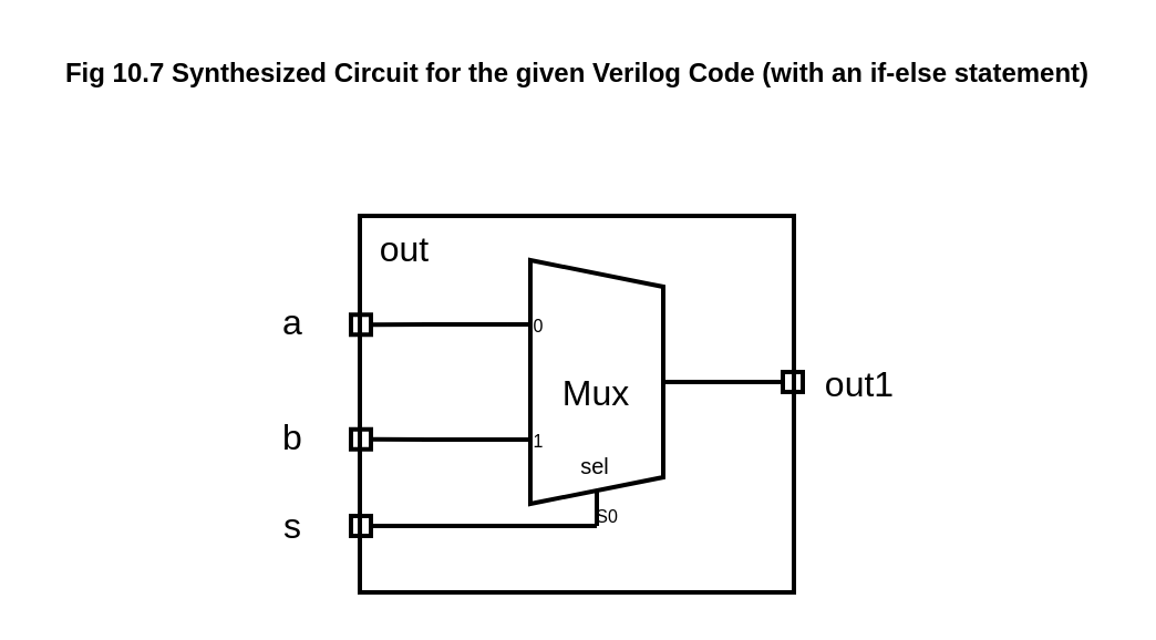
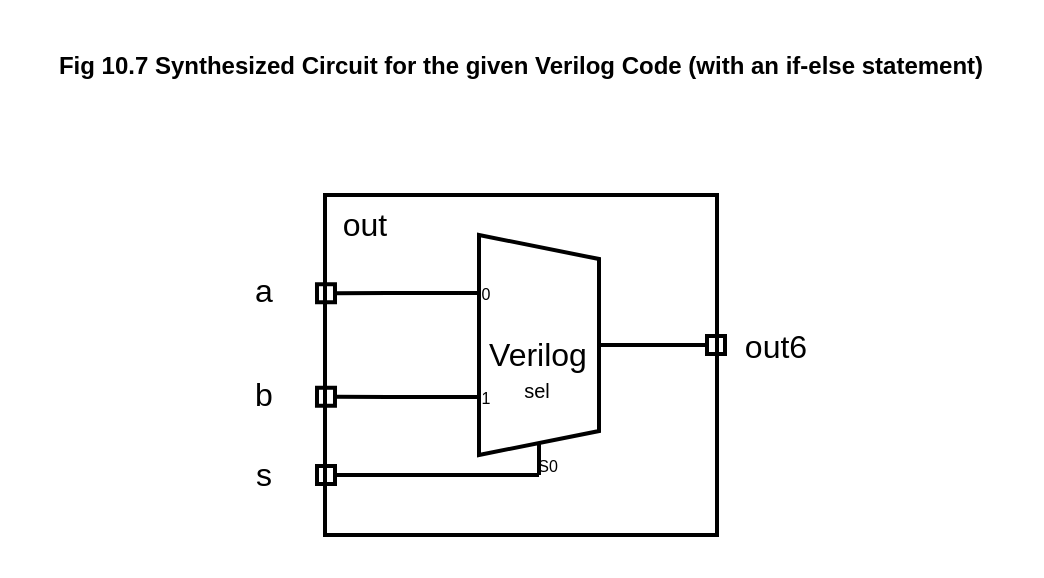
  <mxCell id="0" />
  <mxCell id="1" parent="0" />
  <mxCell id="2" value="" style="rounded=0;whiteSpace=wrap;html=1;strokeWidth=2;fontSize=16;" vertex="1" parent="1"><mxGeometry x="162" y="97" width="196" height="170" as="geometry" /></mxCell>
  <mxCell id="3" style="edgeStyle=orthogonalEdgeStyle;rounded=0;orthogonalLoop=1;jettySize=auto;html=1;exitX=0;exitY=0.217;exitDx=0;exitDy=3;exitPerimeter=0;endArrow=box;endFill=0;strokeWidth=2;fontSize=16;" edge="1" parent="1" source="8"><mxGeometry relative="1" as="geometry"><mxPoint x="158" y="146.11" as="targetPoint" /></mxGeometry></mxCell>
  <mxCell id="4" style="edgeStyle=orthogonalEdgeStyle;rounded=0;orthogonalLoop=1;jettySize=auto;html=1;exitX=0;exitY=0.65;exitDx=0;exitDy=3;exitPerimeter=0;endArrow=box;endFill=0;strokeWidth=2;fontSize=16;" edge="1" parent="1" source="8"><mxGeometry relative="1" as="geometry"><mxPoint x="158" y="197.89" as="targetPoint" /></mxGeometry></mxCell>
  <mxCell id="5" style="edgeStyle=orthogonalEdgeStyle;rounded=0;orthogonalLoop=1;jettySize=auto;html=1;exitX=1;exitY=0.5;exitDx=0;exitDy=-5;exitPerimeter=0;endArrow=none;startFill=0;strokeWidth=2;fontSize=16;" edge="1" parent="1" source="8"><mxGeometry relative="1" as="geometry"><mxPoint x="308" y="172" as="targetPoint" /></mxGeometry></mxCell>
  <mxCell id="6" style="rounded=0;orthogonalLoop=1;jettySize=auto;html=1;endArrow=box;endFill=0;exitX=1;exitY=0.5;exitDx=0;exitDy=-5;exitPerimeter=0;strokeWidth=2;fontSize=16;" edge="1" parent="1" source="8"><mxGeometry relative="1" as="geometry"><mxPoint x="308" y="177" as="sourcePoint" /><mxPoint x="362" y="172" as="targetPoint" /></mxGeometry></mxCell>
  <mxCell id="7" style="edgeStyle=elbowEdgeStyle;rounded=0;orthogonalLoop=1;jettySize=auto;html=1;entryX=0;entryY=0.75;entryDx=0;entryDy=0;elbow=vertical;endArrow=box;endFill=0;exitX=0.375;exitY=1;exitDx=10;exitDy=0;exitPerimeter=0;strokeWidth=2;fontSize=16;" edge="1" parent="1" source="8"><mxGeometry relative="1" as="geometry"><mxPoint x="268" y="237" as="sourcePoint" /><mxPoint x="158" y="236.5" as="targetPoint" /></mxGeometry></mxCell>
- <mxCell id="8" value="Mux" style="shadow=0;dashed=0;align=center;html=1;strokeWidth=2;shape=mxgraph.electrical.abstract.mux2;whiteSpace=wrap;fontSize=16;" vertex="1" parent="1"><mxGeometry x="229" y="117" width="80" height="120" as="geometry" /></mxCell>
- <mxCell id="9" value="sel" style="text;html=1;align=center;verticalAlign=middle;resizable=0;points=[];autosize=1;strokeColor=none;fillColor=none;strokeWidth=2;fontSize=10;" vertex="1" parent="1"><mxGeometry x="248" y="195" width="40" height="30" as="geometry" /></mxCell>
+ <mxCell id="8" value="Verilog" style="shadow=0;dashed=0;align=center;html=1;strokeWidth=2;shape=mxgraph.electrical.abstract.mux2;whiteSpace=wrap;fontSize=16;" vertex="1" parent="1"><mxGeometry x="229" y="117" width="80" height="120" as="geometry" /></mxCell>
+ <mxCell id="9" value="sel" style="text;html=1;align=center;verticalAlign=middle;resizable=0;points=[];autosize=1;strokeColor=none;fillColor=none;strokeWidth=2;fontSize=10;" vertex="1" parent="1"><mxGeometry x="248" y="180" width="40" height="30" as="geometry" /></mxCell>
  <mxCell id="10" value="out" style="text;html=1;align=center;verticalAlign=middle;resizable=0;points=[];autosize=1;strokeColor=none;fillColor=none;strokeWidth=2;fontSize=16;" vertex="1" parent="1"><mxGeometry x="157" y="97" width="50" height="30" as="geometry" /></mxCell>
  <mxCell id="11" value="a" style="text;strokeColor=none;align=center;fillColor=none;html=1;verticalAlign=middle;whiteSpace=wrap;rounded=0;strokeWidth=2;fontSize=16;" vertex="1" parent="1"><mxGeometry x="102" y="130" width="60" height="30" as="geometry" /></mxCell>
  <mxCell id="12" value="b" style="text;strokeColor=none;align=center;fillColor=none;html=1;verticalAlign=middle;whiteSpace=wrap;rounded=0;strokeWidth=2;fontSize=16;" vertex="1" parent="1"><mxGeometry x="102" y="182" width="60" height="30" as="geometry" /></mxCell>
  <mxCell id="13" value="s" style="text;strokeColor=none;align=center;fillColor=none;html=1;verticalAlign=middle;whiteSpace=wrap;rounded=0;strokeWidth=2;fontSize=16;" vertex="1" parent="1"><mxGeometry x="102" y="222" width="60" height="30" as="geometry" /></mxCell>
- <mxCell id="14" value="out1" style="text;strokeColor=none;align=center;fillColor=none;html=1;verticalAlign=middle;whiteSpace=wrap;rounded=0;strokeWidth=2;fontSize=16;" vertex="1" parent="1"><mxGeometry x="358" y="158" width="60" height="30" as="geometry" /></mxCell>
+ <mxCell id="14" value="out6" style="text;strokeColor=none;align=center;fillColor=none;html=1;verticalAlign=middle;whiteSpace=wrap;rounded=0;strokeWidth=2;fontSize=16;" vertex="1" parent="1"><mxGeometry x="358" y="158" width="60" height="30" as="geometry" /></mxCell>
  <mxCell id="15" value="&lt;b&gt;Fig 10.7 Synthesized Circuit for the given Verilog Code (with an if-else statement)&lt;/b&gt;" style="text;html=1;align=center;verticalAlign=middle;resizable=0;points=[];autosize=1;strokeColor=none;fillColor=none;" vertex="1" parent="1"><mxGeometry x="20" y="20" width="480" height="26" as="geometry" /></mxCell>
